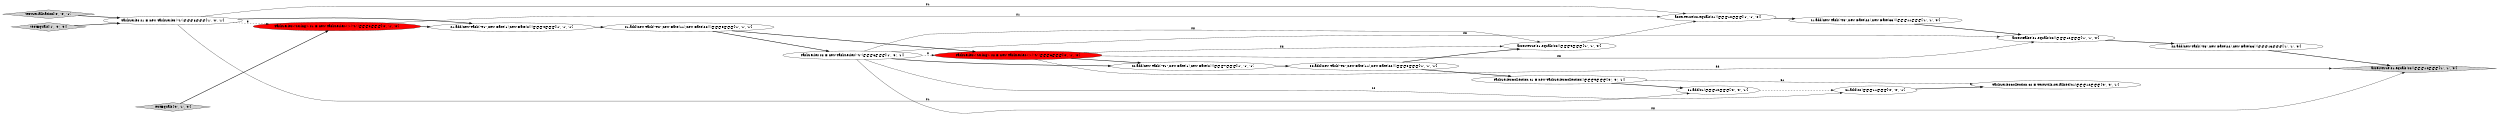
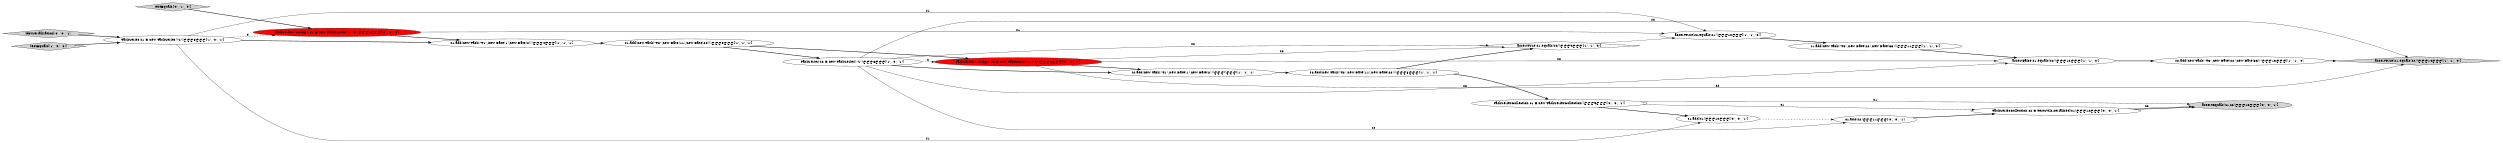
  digraph {
    rankdir=LR
    node [fillcolor=white shape=ellipse style=filled]
    edge [style=bold]
    n1 [fillcolor=lightgray label="testSerialization['0', '0', '1']" shape=diamond]
    n2 [label="TaskSeries s1 = new TaskSeries(\"S\")@@@3@@@['1', '0', '1']"]
    n3 [fillcolor=red label="TaskSeries<String> s1 = new TaskSeries<>(\"S\")@@@3@@@['0', '1', '0']"]
    n4 [label="s1.add(new Task(\"T1\",new Date(1),new Date(2)))@@@4@@@['1', '1', '1']"]
    n5 [label="assertTrue(s2.equals(s1))@@@10@@@['1', '1', '0']"]
    n6 [label="c1.add(s1)@@@10@@@['0', '0', '1']"]
    n7 [label="s1.add(new Task(\"T2\",new Date(11),new Date(22)))@@@5@@@['1', '1', '1']"]
    n8 [label="s1.add(new Task(\"T3\",new Date(22),new Date(33)))@@@11@@@['1', '1', '0']"]
    n9 [label="TaskSeriesCollection c1 = new TaskSeriesCollection()@@@9@@@['0', '0', '1']"]
    n10 [label="TaskSeriesCollection c2 = TestUtils.serialised(c1)@@@12@@@['0', '0', '1']"]
+   n11 [fillcolor=lightgray label="assertEquals(c1,c2)@@@13@@@['0', '0', '1']"]
    n12 [label="c1.add(s2)@@@11@@@['0', '0', '1']"]
    n13 [label="assertFalse(s1.equals(s2))@@@12@@@['1', '1', '0']"]
    n14 [label="s2.add(new Task(\"T3\",new Date(22),new Date(33)))@@@13@@@['1', '1', '0']"]
    n15 [fillcolor=lightgray label="assertTrue(s1.equals(s2))@@@14@@@['1', '1', '0']" shape=diamond]
    n16 [fillcolor=lightgray label="testEquals['0', '1', '0']" shape=diamond]
    n17 [label="TaskSeries s2 = new TaskSeries(\"S\")@@@6@@@['1', '0', '1']"]
    n18 [fillcolor=red label="TaskSeries<String> s2 = new TaskSeries<>(\"S\")@@@6@@@['0', '1', '0']"]
    n19 [label="s2.add(new Task(\"T2\",new Date(11),new Date(22)))@@@8@@@['1', '1', '1']"]
-   n20 [label="assertTrue(s1.equals(s2))@@@9@@@['1', '1', '0']"]
+   n20 [label="assertTrue(s1.equals(s2))@@@9@@@['1', '1', '0']" shape=diamond]
    n21 [fillcolor=lightgray label="testEquals['1', '0', '0']" shape=diamond]
    n22 [label="s2.add(new Task(\"T1\",new Date(1),new Date(2)))@@@7@@@['1', '1', '1']"]
    n1 -> n2
    n2 -> n3 [label=0 style=dashed]
    n2 -> n4
    n2 -> n5 [label=s1 style=solid]
    n2 -> n6 [label=s1 style=solid]
    n3 -> n4
    n3 -> n5 [label=s1 style=solid]
    n4 -> n7
    n5 -> n8
    n6 -> n12 [style=dashed]
    n7 -> n17
    n7 -> n18
    n8 -> n13
    n9 -> n6
    n9 -> n10 [label=c1 style=solid]
+   n9 -> n11 [label=c1 style=solid]
+   n10 -> n11 [label=c2 style=solid]
+   n10 -> n11
    n12 -> n10
    n13 -> n14
    n14 -> n15
    n16 -> n3
    n17 -> n12 [label=s2 style=solid]
    n17 -> n13 [label=s2 style=solid]
    n17 -> n15 [label=s2 style=solid]
    n17 -> n18 [label=0 style=dashed]
    n17 -> n20 [label=s2 style=solid]
    n17 -> n22
    n18 -> n13 [label=s2 style=solid]
    n18 -> n15 [label=s2 style=solid]
    n18 -> n20 [label=s2 style=solid]
    n18 -> n22
    n19 -> n9
    n19 -> n20
    n20 -> n5 [style=solid]
    n21 -> n2
    n22 -> n19
  }
